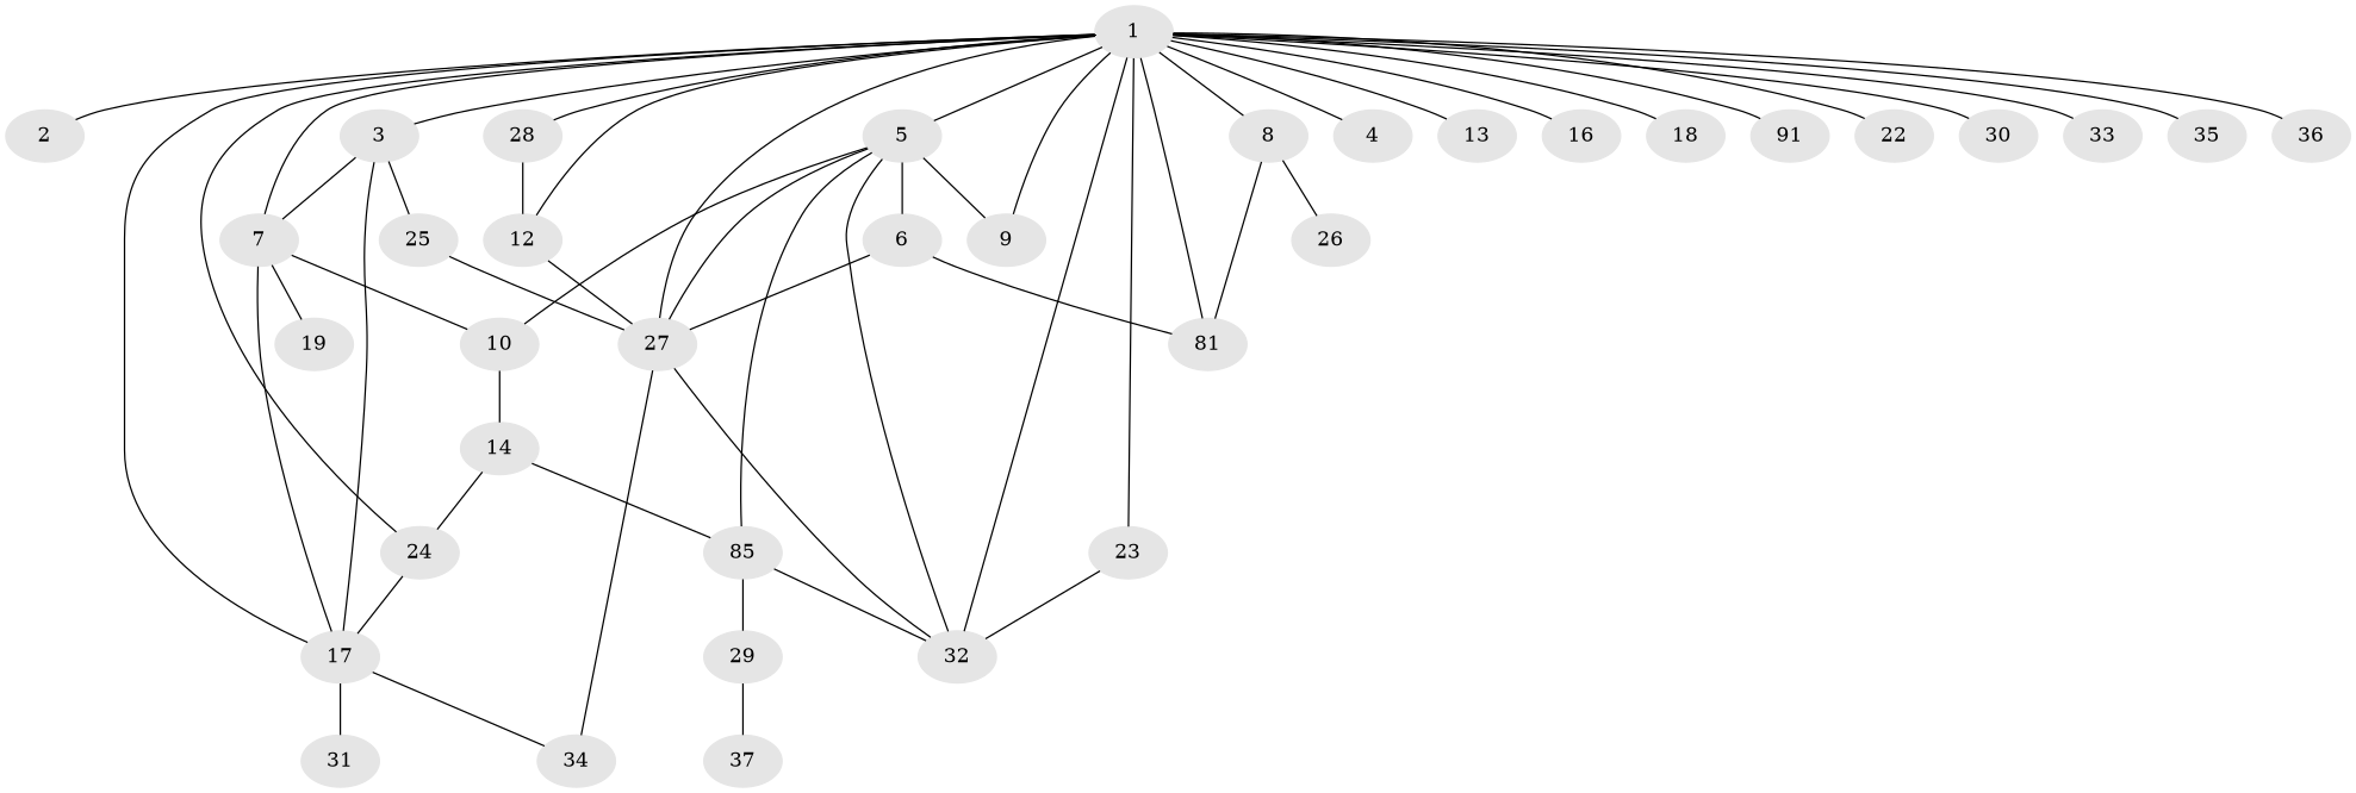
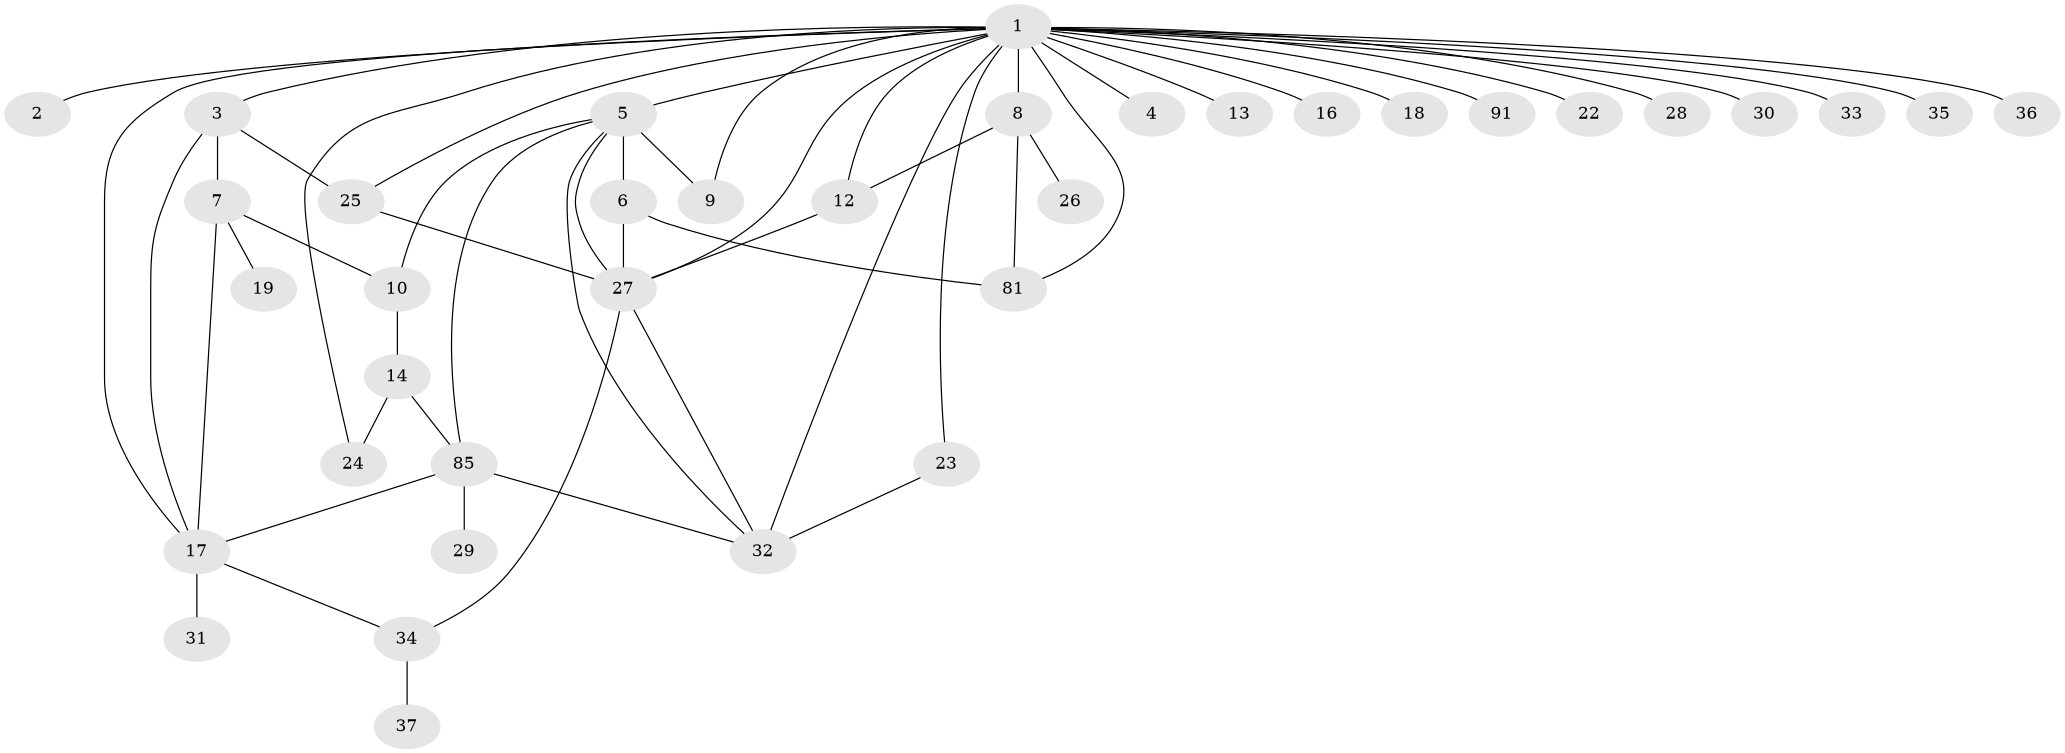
  graph {
    node [color=gray90 style=filled]
    edge [weight=1.0]
    1
    2
    3
    4
    5
    7
    8
    9
    n9 [label=81]
    12
    13
    16
    17
    18
    n15 [label=91]
    22
    23
    24
    27
    28
    30
    32
    33
    35
    36
    25
    6
    10
    n29 [label=85]
    19
    26
    31
    34
    14
    29
    37
    1 -- 2
    1 -- 3
    1 -- 4 [weight=2.0]
    1 -- 5 [weight=2.0]
-   1 -- 7
+   1 -- 25
    1 -- 8
    1 -- 9 [weight=2.0]
    1 -- n9
    1 -- 12
    1 -- 13
    1 -- 16
    1 -- 17
    1 -- 18
    1 -- n15
    1 -- 22
    1 -- 23
    1 -- 24
    1 -- 27
    1 -- 28
    1 -- 30
    1 -- 32
    1 -- 33
    1 -- 35
    1 -- 36
    3 -- 7
    3 -- 17
    3 -- 25
    5 -- 9 [weight=2.0]
    5 -- 27
    5 -- 32
    5 -- 6
    5 -- 10
    5 -- n29
    7 -- 17
    7 -- 10
    7 -- 19
    8 -- n9
-   28 -- 12
+   8 -- 12
    8 -- 26
    12 -- 27
    17 -- 31
    17 -- 34
    23 -- 32 [weight=3.0]
    27 -- 32
    27 -- 34
    25 -- 27
    6 -- n9 [weight=4.0]
    6 -- 27
    10 -- 14 [weight=4.0]
-   24 -- 17
+   n29 -- 17
    n29 -- 32 [weight=2.0]
    n29 -- 29
-   29 -- 37
+   34 -- 37
    14 -- 24
    14 -- n29
  }
